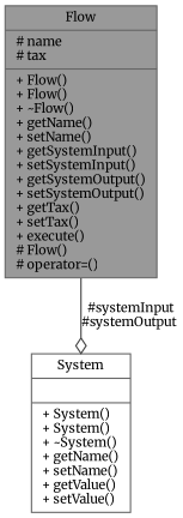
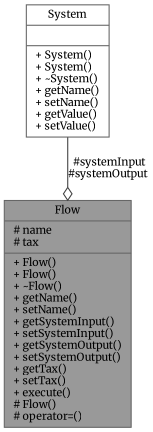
  digraph {
    fontname=Merriweather
    node [color=gray40 fontname=Merriweather fontsize=10 shape=record style=filled]
    n1 [fillcolor=grey60 fontcolor=black height=0.2 label="{Flow\n|# name\l# tax\l|+ Flow()\l+ Flow()\l+ ~Flow()\l+ getName()\l+ setName()\l+ getSystemInput()\l+ setSystemInput()\l+ getSystemOutput()\l+ setSystemOutput()\l+ getTax()\l+ setTax()\l+ execute()\l# Flow()\l# operator=()\l}" width=0.4]
    n2 [fillcolor=white height=0.2 label="{System\n||+ System()\l+ System()\l+ ~System()\l+ getName()\l+ setName()\l+ getValue()\l+ setValue()\l}" width=0.4]
-   n1 -> n2 [arrowhead=odiamond color=grey25 fontname=Merriweather fontsize=10 label=" #systemInput\n#systemOutput" labelfontname=Helvetica labelfontsize=10 style=solid]
+   n2 -> n1 [arrowhead=odiamond color=grey25 fontname=Merriweather fontsize=10 label=" #systemInput\n#systemOutput" labelfontname=Helvetica labelfontsize=10 style=solid]
  }
